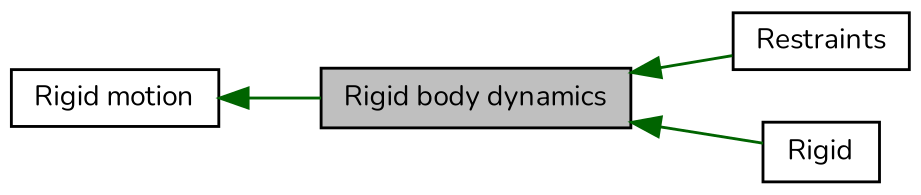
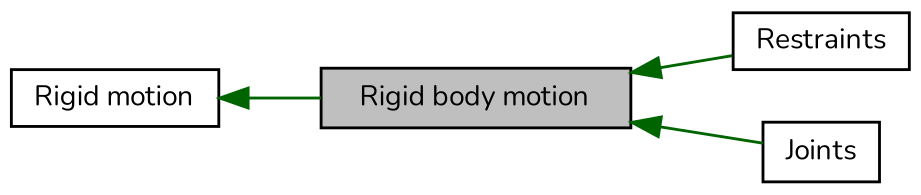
  digraph {
    fontname=Nunito
    rankdir=LR
    node [color=black fontname=Nunito fontsize=10 shape=record]
    edge [color=darkgreen dir=back fontname=Nunito fontsize=10 labelfontname=Helvetica labelfontsize=10 shape=plaintext style=solid]
    n1 [height=0.2 label=Restraints width=0.4]
-   n2 [height=0.2 label=Rigid width=0.4]
+   n2 [height=0.2 label=Joints width=0.4]
    n3 [height=0.2 label="Rigid motion" width=0.4]
-   n4 [fillcolor=grey75 fontcolor=black height=0.2 label="Rigid body dynamics" style=filled width=0.4]
+   n4 [fillcolor=grey75 fontcolor=black height=0.2 label="Rigid body motion" style=filled width=0.4]
    n3 -> n4
    n4 -> n1
    n4 -> n2
  }
